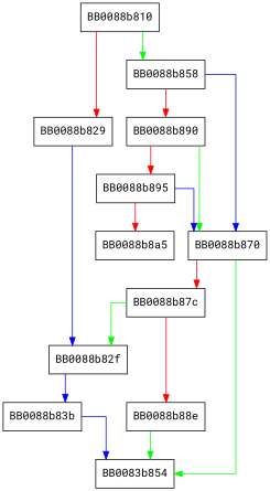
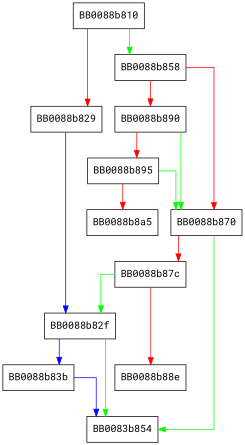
  digraph {
    fontname="Roboto Mono"
    splines=ortho
    node [fontname="Roboto Mono" shape=box]
    edge [color=red fontname="Roboto Mono"]
    BB0088b810
    BB0088b858
    BB0088b829
    BB0088b890
    BB0088b870
    BB0088b82f
    BB0088b895
    n8 [label=BB0083b854]
    BB0088b87c
    BB0088b83b
    BB0088b8a5
    BB0088b88e
    BB0088b810 -> BB0088b858 [color=green]
    BB0088b810 -> BB0088b829
    BB0088b858 -> BB0088b890
-   BB0088b858 -> BB0088b870 [color=blue]
+   BB0088b858 -> BB0088b870
    BB0088b829 -> BB0088b82f [color=blue]
    BB0088b890 -> BB0088b870 [color=green]
    BB0088b890 -> BB0088b895
    BB0088b870 -> n8 [color=green]
    BB0088b870 -> BB0088b87c
-   BB0088b88e -> n8 [color=green]
+   BB0088b82f -> n8 [color=green]
    BB0088b82f -> BB0088b83b [color=blue]
-   BB0088b895 -> BB0088b870 [color=blue]
+   BB0088b895 -> BB0088b870 [color=green]
    BB0088b895 -> BB0088b8a5
    BB0088b87c -> BB0088b82f [color=green]
    BB0088b87c -> BB0088b88e
    BB0088b83b -> n8 [color=blue]
  }
